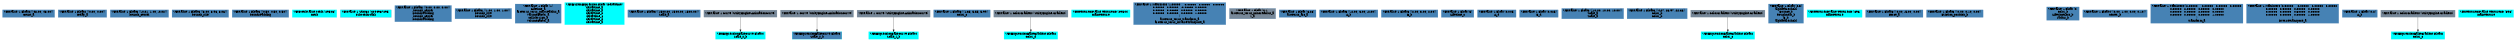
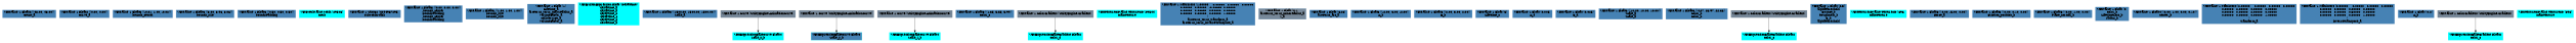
  digraph {
    node [color=steelblue shape=box style=filled]
    n1 [label="VFXValue`1 Float2 ((48.00, 48.00))\nCount_a"]
-   n2 [label="VFXValue`1 Float2 ((0.00, 0.00))\nDelay_a"]
+   n2 [label="VFXValue`1 Float2 ((0.00, 0.00))\nCurve_a"]
    n3 [label="VFXValue`1 Float3 ((-0.01, 1.40, -0.02))\nbounds_center"]
    n4 [label="VFXValue`1 Float3 ((3.00, 3.96, 3.06))\nbounds_size"]
    n5 [label="VFXValue`1 Float3 ((0.50, 0.50, 0.50))\nboundsPadding"]
    n6 [color=cyan label="VFXMeshValue Mesh (29546)\nmesh"]
-   n7 [label="VFXValue`1 Uint32 (4294967295)\nsubMeshMask" fillcolor=cyan]
+   n7 [label="VFXValue`1 Uint32 (4294967295)\nsubMeshMask"]
    n8 [label="VFXValue`1 Float3 ((0.00, 0.00, 0.00))\nbounds_center\nboundsPadding\nbounds_center\nboundsPadding"]
    n9 [label="VFXValue`1 Float3 ((1.00, 1.00, 1.00))\nbounds_size\nbounds_size"]
    n10 [label="VFXValue`1 Float (1)\nLifetime_a\narcTorus_torus_majorRadius_a\nvolumeFactor_a\ncolliderSign_b\nvolumeFactor_a"]
    n11 [color=cyan label="VFXBuiltInExpression Float (DeltaTime)\ndeltaTime_a\ndeltaTime_a\ndeltaTime_b\ndeltaTime_c\ndeltaTime_d\ndeltaTime_a"]
    n12 [label="VFXValue`1 Float3 ((1500.00, 1500.00, 1500.00))\nScale_a"]
    n13 [color=cyan label="VFXExpressionBakeCurve Float4\nScale_x_b"]
    n14 [color=lightslategray label="VFXValue`1 Curve (UnityEngine.AnimationCurve)"]
    n15 [color=cyan fillcolor=steelblue label="VFXExpressionBakeCurve Float4\nScale_y_b"]
    n16 [color=lightslategray label="VFXValue`1 Curve (UnityEngine.AnimationCurve)"]
    n17 [color=cyan label="VFXExpressionBakeCurve Float4\nScale_z_b"]
    n18 [color=lightslategray label="VFXValue`1 Curve (UnityEngine.AnimationCurve)"]
    n19 [label="VFXValue`1 Float3 ((1.35, 5.55, 5.99))\nColor_c"]
    n20 [color=cyan label="VFXExpressionBakeGradient Float2\nColor_d"]
    n21 [color=lightslategray label="VFXValue`1 ColorGradient (UnityEngine.Gradient)"]
    n22 [color=cyan label="VFXTexture2DValue Texture2D (29544)\nmainTexture"]
    n23 [label="VFXValue`1 Matrix4x4 (1.00000	0.00000	0.00000	0.00000\n0.00000	0.50000	-0.86603	0.00000\n0.00000	0.86603	0.50000	0.00000\n0.00000	0.00000	0.00000	1.00000\n)\narcTorus_torus_transform_a\narcTorus_torus_inverseTranspose_a"]
    n24 [fillcolor=lightslategray label="VFXValue`1 Float (0.1)\narcTorus_torus_minorRadius_a\nr_a"]
    n25 [label="VFXValue`1 Float (6.28)\narcTorus_arc_a"]
    n26 [label="VFXValue`1 Float3 ((-2.00, 3.00, -2.00))\nA_b"]
    n27 [label="VFXValue`1 Float3 ((2.00, 3.00, 2.00))\nB_b"]
    n28 [label="VFXValue`1 Float (5)\nLifetime_c"]
    n29 [label="VFXValue`1 Float (0.005)\nA_d"]
    n30 [label="VFXValue`1 Float (0.025)\nB_d"]
    n31 [label="VFXValue`1 Float3 ((10.00, 10.00, 10.00))\nScale_a\nScale_a"]
    n32 [label="VFXValue`1 Float3 ((4.27, 23.97, 22.33))\nColor_b\nColor_b"]
    n33 [color=cyan label="VFXExpressionBakeGradient Float2\nColor_c"]
    n34 [color=lightslategray label="VFXValue`1 ColorGradient (UnityEngine.Gradient)"]
    n35 [label="VFXValue`1 Float (0.5)\nalphaThreshold\nBounce_b\nRoughness_b\nB_b\nalphaThreshold"]
    n36 [color=cyan label="VFXTexture2DValue Texture2D (896)\nmainTexture"]
    n37 [label="VFXValue`1 Float3 ((0.00, -5.00, 0.00))\nForce_a"]
    n38 [label="VFXValue`1 Float3 ((0.00, 0.10, 0.00))\nFriction_position_b"]
+   n39 [label="VFXValue`1 Float3 ((0.00, 1.00, 0.00))\nPlane_normal_b"]
    n40 [label="VFXValue`1 Float (0)\nColor_b\nLifetimeLoss_b\nradius_b"]
    n41 [label="VFXValue`1 Float4 ((0.00, 1.00, 0.00, 0.10))\ncenter_b"]
    n42 [label="VFXValue`1 Matrix4x4 (2.00000	0.00000	0.00000	0.00000\n0.00000	2.00000	0.00000	0.00000\n0.00000	0.00000	2.00000	0.00000\n0.00000	0.00000	0.00000	1.00000\n)\ntransform_a"]
    n43 [label="VFXValue`1 Matrix4x4 (0.50000	0.00000	0.00000	0.00000\n0.00000	0.50000	0.00000	0.00000\n0.00000	0.00000	0.50000	0.00000\n0.00000	0.00000	0.00000	1.00000\n)\ninverseTranspose_a"]
    n44 [label="VFXValue`1 Float (0.2)\nA_b"]
    n45 [color=cyan label="VFXExpressionBakeGradient Float2\nColor_c"]
    n46 [color=lightslategray label="VFXValue`1 ColorGradient (UnityEngine.Gradient)"]
    n47 [color=cyan label="VFXTexture2DValue Texture2D (896)\nmainTexture"]
    n14 -> n13
    n16 -> n15
    n18 -> n17
    n21 -> n20
    n34 -> n33
    n46 -> n45
  }
